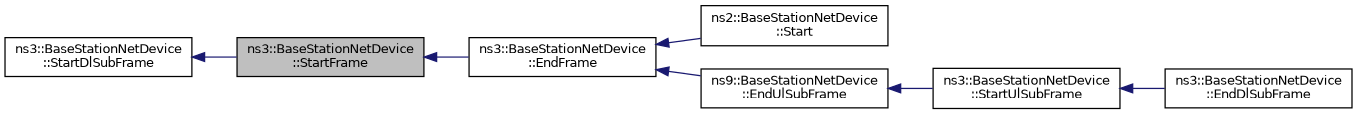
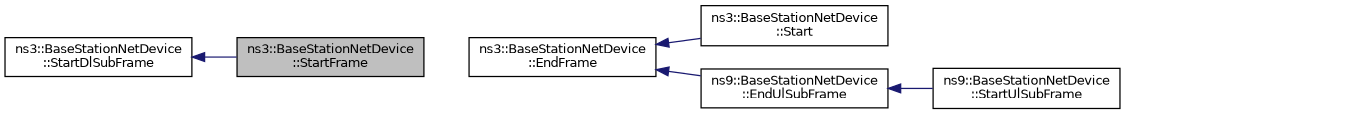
  digraph {
    rankdir=LR
    node [color=black fillcolor=white fontname=Helvetica fontsize=10 shape=record style=filled]
    edge [color=midnightblue dir=back fontname=Helvetica fontsize=10 labelfontname=Helvetica labelfontsize=10 style=solid]
    n1 [fillcolor=grey75 fontcolor=black height=0.2 label="ns3::BaseStationNetDevice\l::StartFrame" width=0.4]
    n2 [height=0.2 label="ns3::BaseStationNetDevice\l::EndFrame" width=0.4]
-   n3 [height=0.2 label="ns2::BaseStationNetDevice\l::Start" width=0.4]
+   n3 [height=0.2 label="ns3::BaseStationNetDevice\l::Start" width=0.4]
    n4 [height=0.2 label="ns9::BaseStationNetDevice\l::EndUlSubFrame" width=0.4]
-   n5 [height=0.2 label="ns3::BaseStationNetDevice\l::StartUlSubFrame" width=0.4]
-   n6 [height=0.2 label="ns3::BaseStationNetDevice\l::EndDlSubFrame" width=0.4]
+   n5 [height=0.2 label="ns9::BaseStationNetDevice\l::StartUlSubFrame" width=0.4]
    n7 [height=0.2 label="ns3::BaseStationNetDevice\l::StartDlSubFrame" width=0.4]
-   n1 -> n2
    n2 -> n3
    n2 -> n4
    n4 -> n5
-   n5 -> n6
    n7 -> n1
  }
